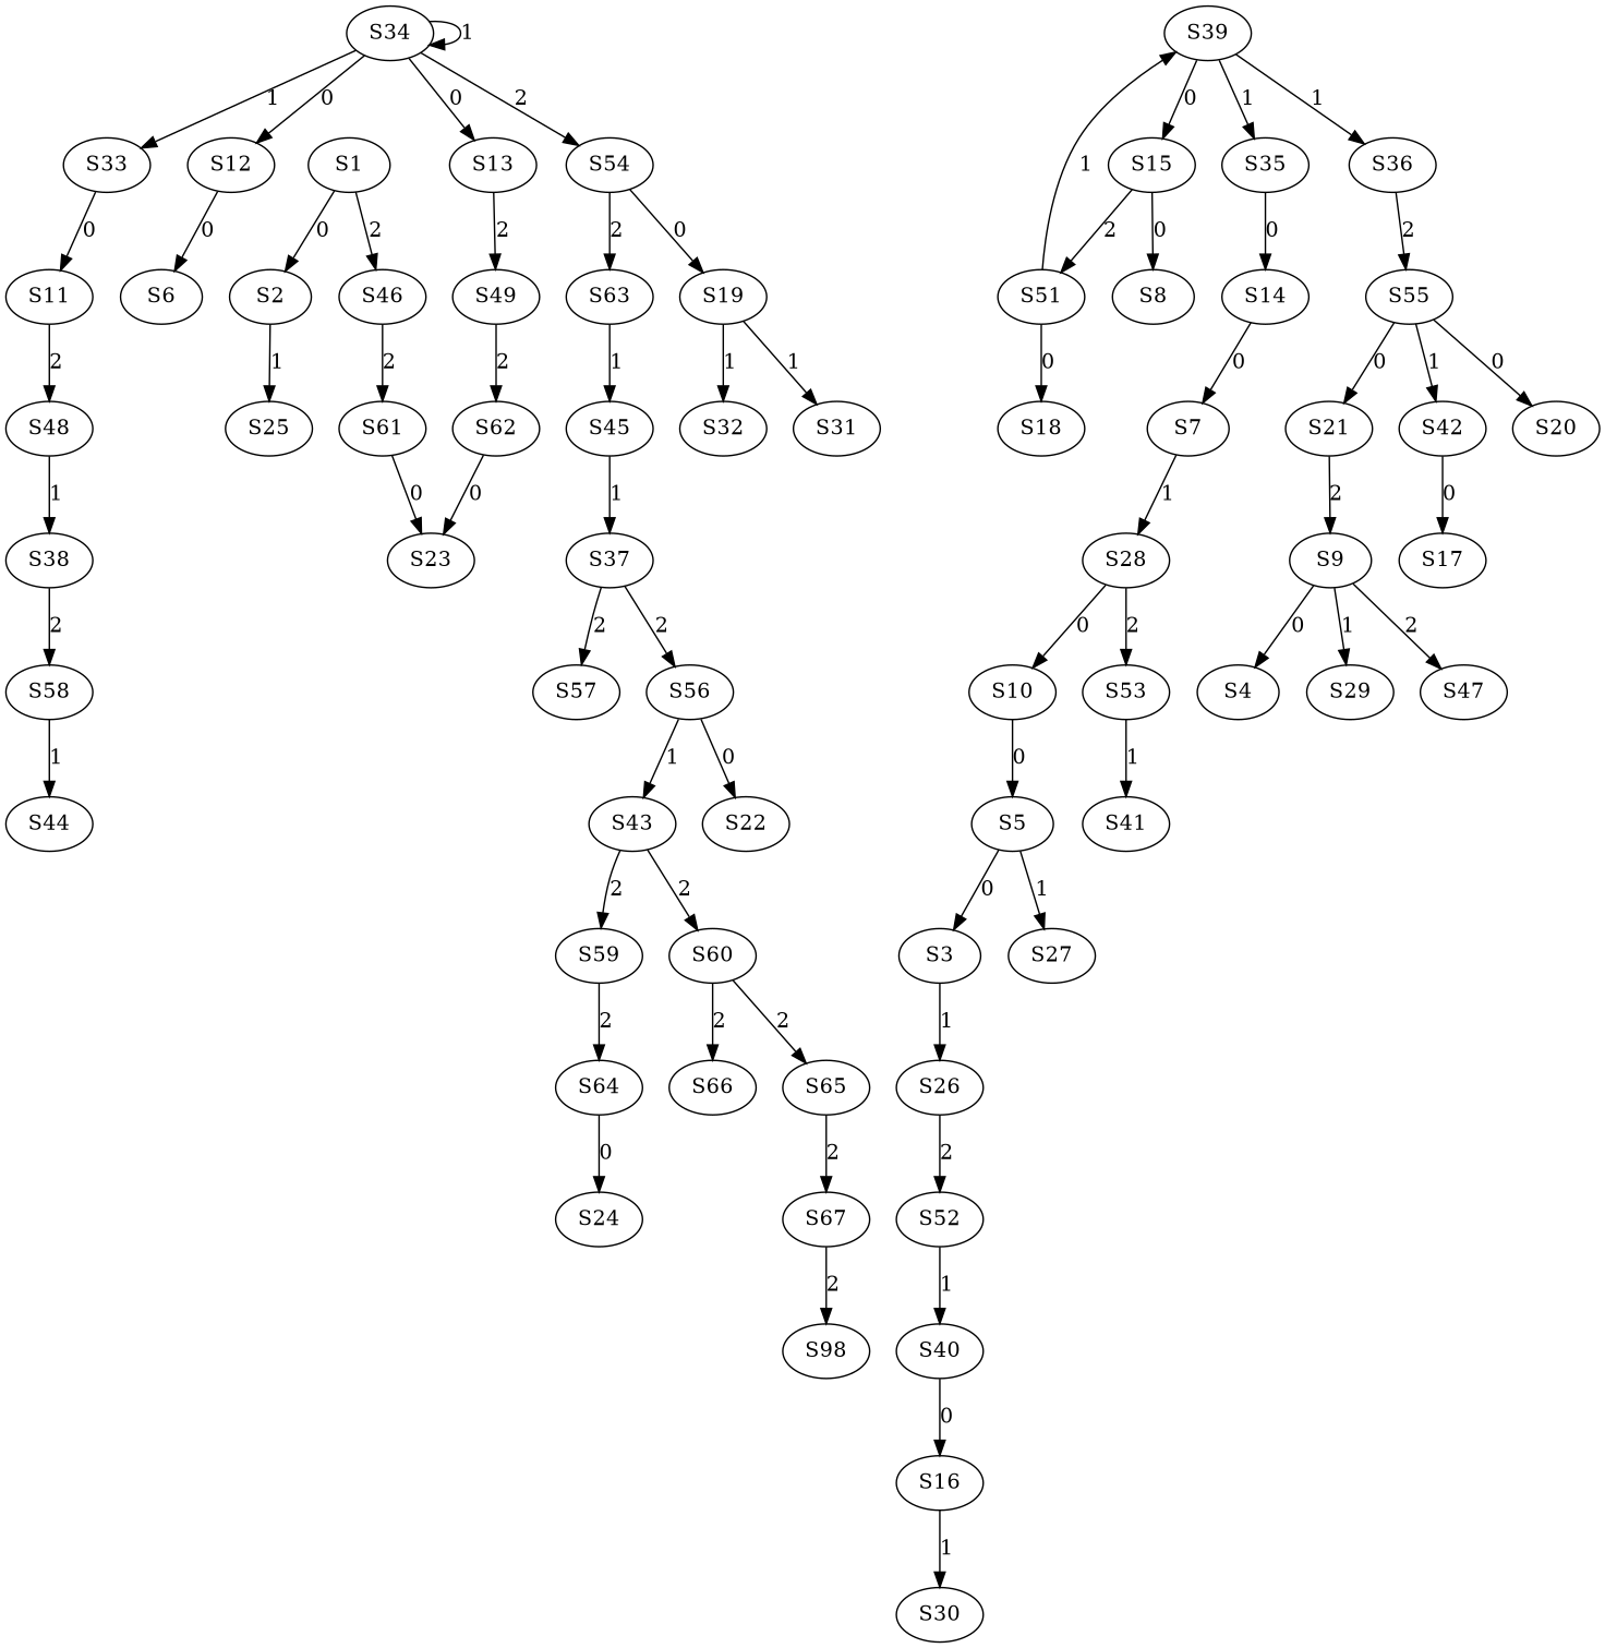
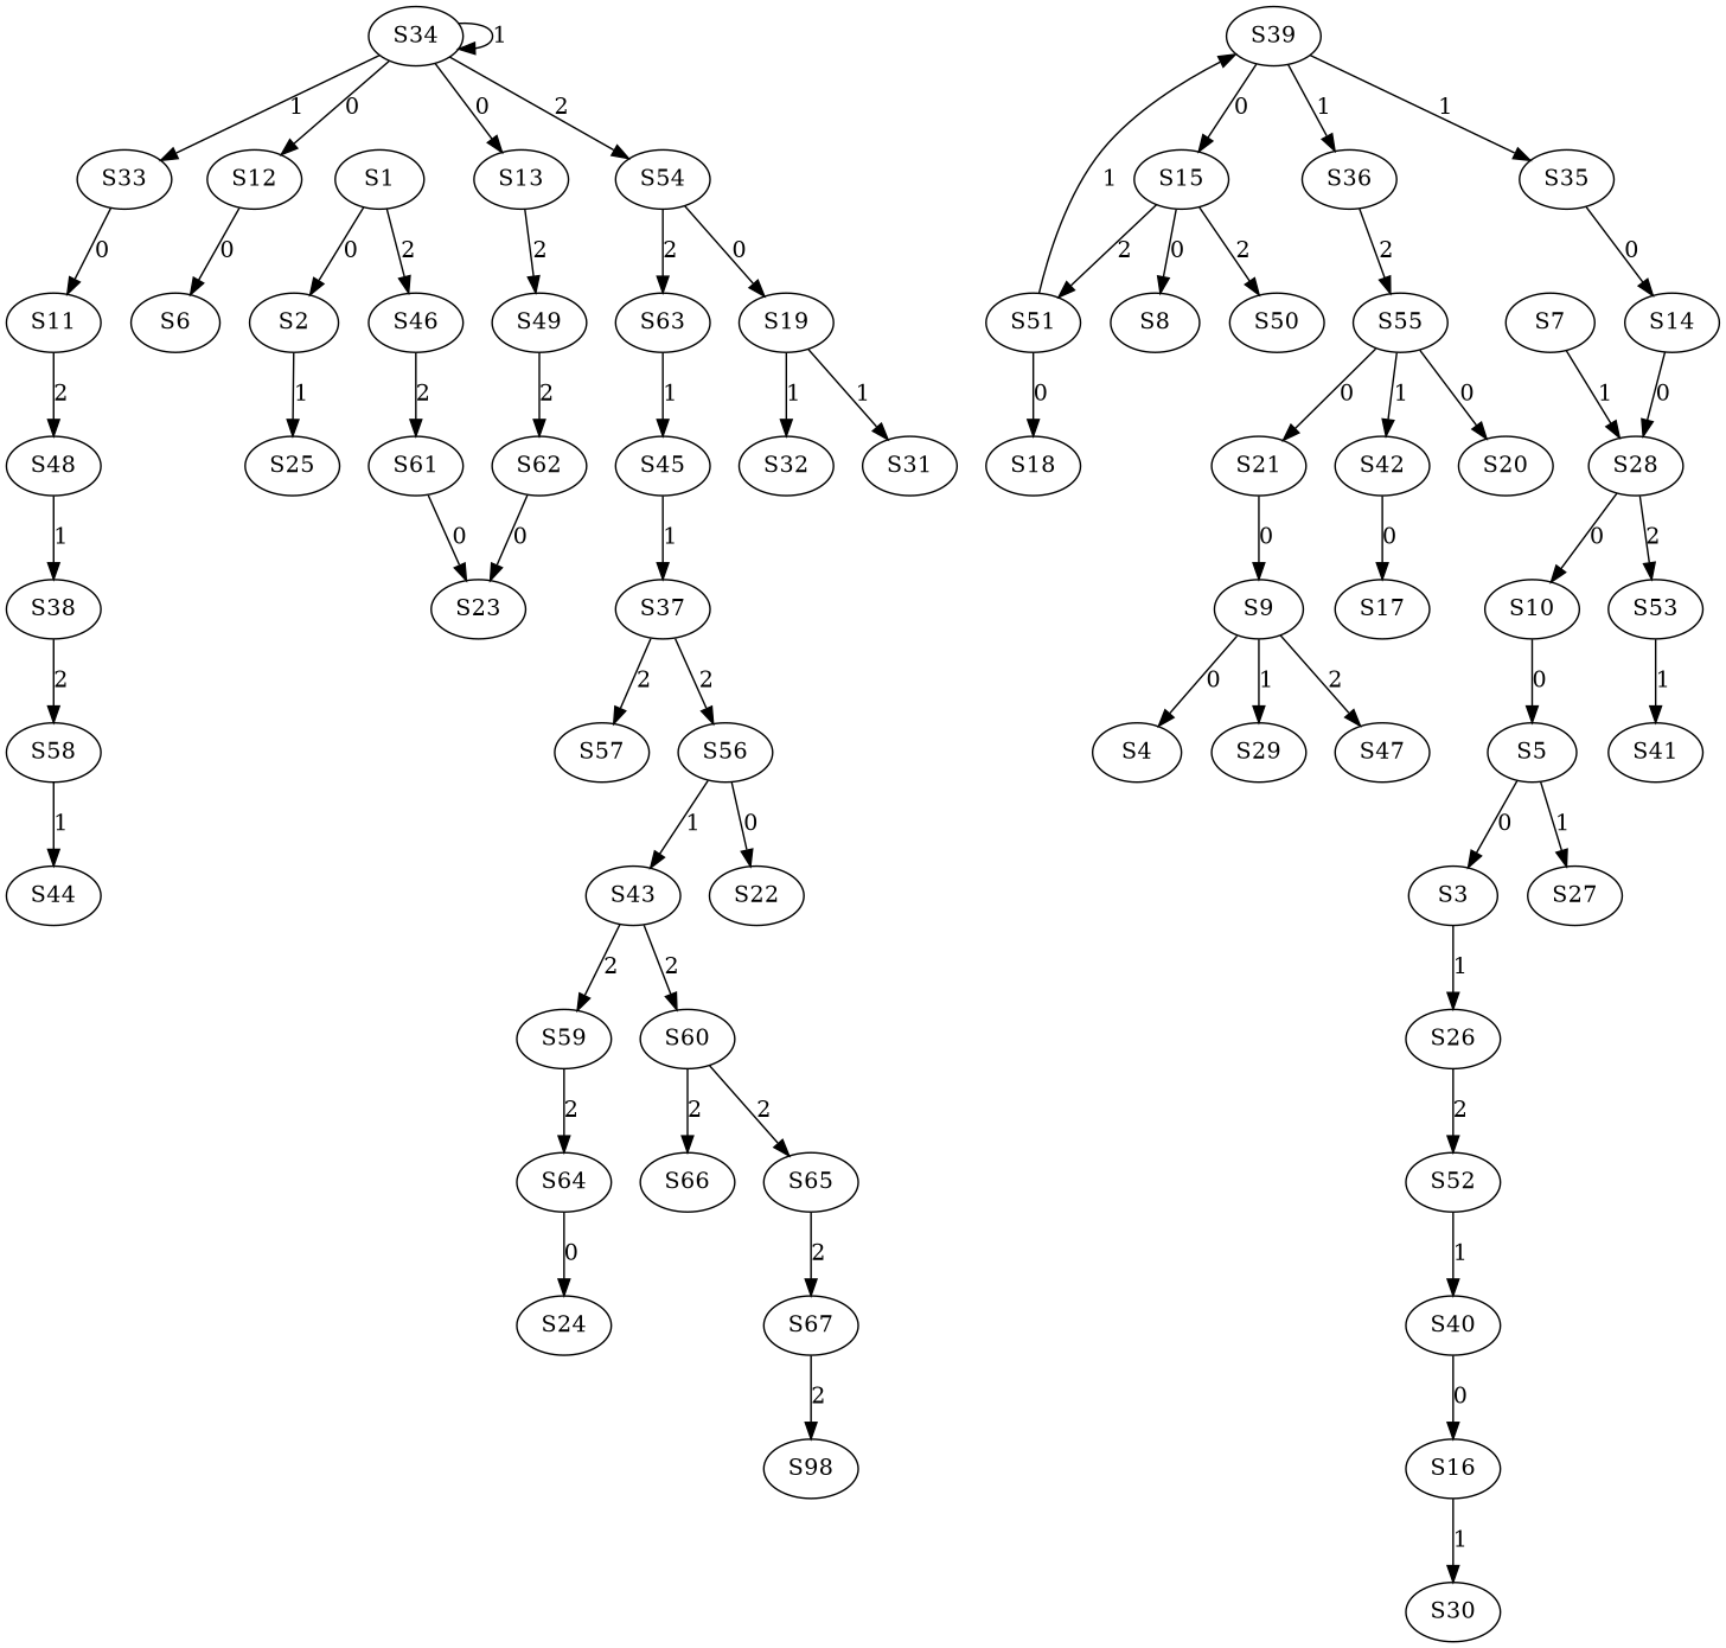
  strict digraph {
    S1
    S2
    S46
    S25
    S61
    S5
    S3
    S27
    S26
    S52
    S9
    S4
    S29
    S47
    S10
    S12
    S6
    S14
    S7
    S28
    S53
    S15
    S8
    S51
+   S50
    S39
    S18
    S21
    S41
    S33
    S11
    S48
    S38
    S34
    S13
    S54
    S49
    S19
    S63
    S62
    S35
    S36
    S55
    S40
    S16
    S30
    S42
    S17
    S31
    S32
    S45
    S20
    S56
    S22
    S43
    S59
    S60
    S23
    S64
    S24
    S37
    S57
    S58
    S44
    S65
    S66
    S67
    n68 [label=S98]
    S1 -> S2 [label=0]
    S1 -> S46 [label=2]
    S2 -> S25 [label=1]
    S46 -> S61 [label=2]
    S61 -> S23 [label=0]
    S5 -> S3 [label=0]
    S5 -> S27 [label=1]
    S3 -> S26 [label=1]
    S26 -> S52 [label=2]
    S52 -> S40 [label=1]
    S9 -> S4 [label=0]
    S9 -> S29 [label=1]
    S9 -> S47 [label=2]
    S10 -> S5 [label=0]
    S12 -> S6 [label=0]
-   S14 -> S7 [label=0]
+   S14 -> S28 [label=0]
    S7 -> S28 [label=1]
    S28 -> S10 [label=0]
    S28 -> S53 [label=2]
    S53 -> S41 [label=1]
    S15 -> S8 [label=0]
    S15 -> S51 [label=2]
+   S15 -> S50 [label=2]
    S51 -> S39 [label=1]
    S51 -> S18 [label=0]
    S39 -> S15 [label=0]
    S39 -> S35 [label=1]
    S39 -> S36 [label=1]
-   S21 -> S9 [label=2]
+   S21 -> S9 [label=0]
    S33 -> S11 [label=0]
    S11 -> S48 [label=2]
    S48 -> S38 [label=1]
    S38 -> S58 [label=2]
    S34 -> S12 [label=0]
    S34 -> S33 [label=1]
    S34 -> S34 [label=1]
    S34 -> S13 [label=0]
    S34 -> S54 [label=2]
    S13 -> S49 [label=2]
    S54 -> S19 [label=0]
    S54 -> S63 [label=2]
    S49 -> S62 [label=2]
    S19 -> S31 [label=1]
    S19 -> S32 [label=1]
    S63 -> S45 [label=1]
    S62 -> S23 [label=0]
    S35 -> S14 [label=0]
    S36 -> S55 [label=2]
    S55 -> S21 [label=0]
    S55 -> S42 [label=1]
    S55 -> S20 [label=0]
    S40 -> S16 [label=0]
    S16 -> S30 [label=1]
    S42 -> S17 [label=0]
    S45 -> S37 [label=1]
    S56 -> S22 [label=0]
    S56 -> S43 [label=1]
    S43 -> S59 [label=2]
    S43 -> S60 [label=2]
    S59 -> S64 [label=2]
    S60 -> S65 [label=2]
    S60 -> S66 [label=2]
    S64 -> S24 [label=0]
    S37 -> S56 [label=2]
    S37 -> S57 [label=2]
    S58 -> S44 [label=1]
    S65 -> S67 [label=2]
    S67 -> n68 [label=2]
  }
